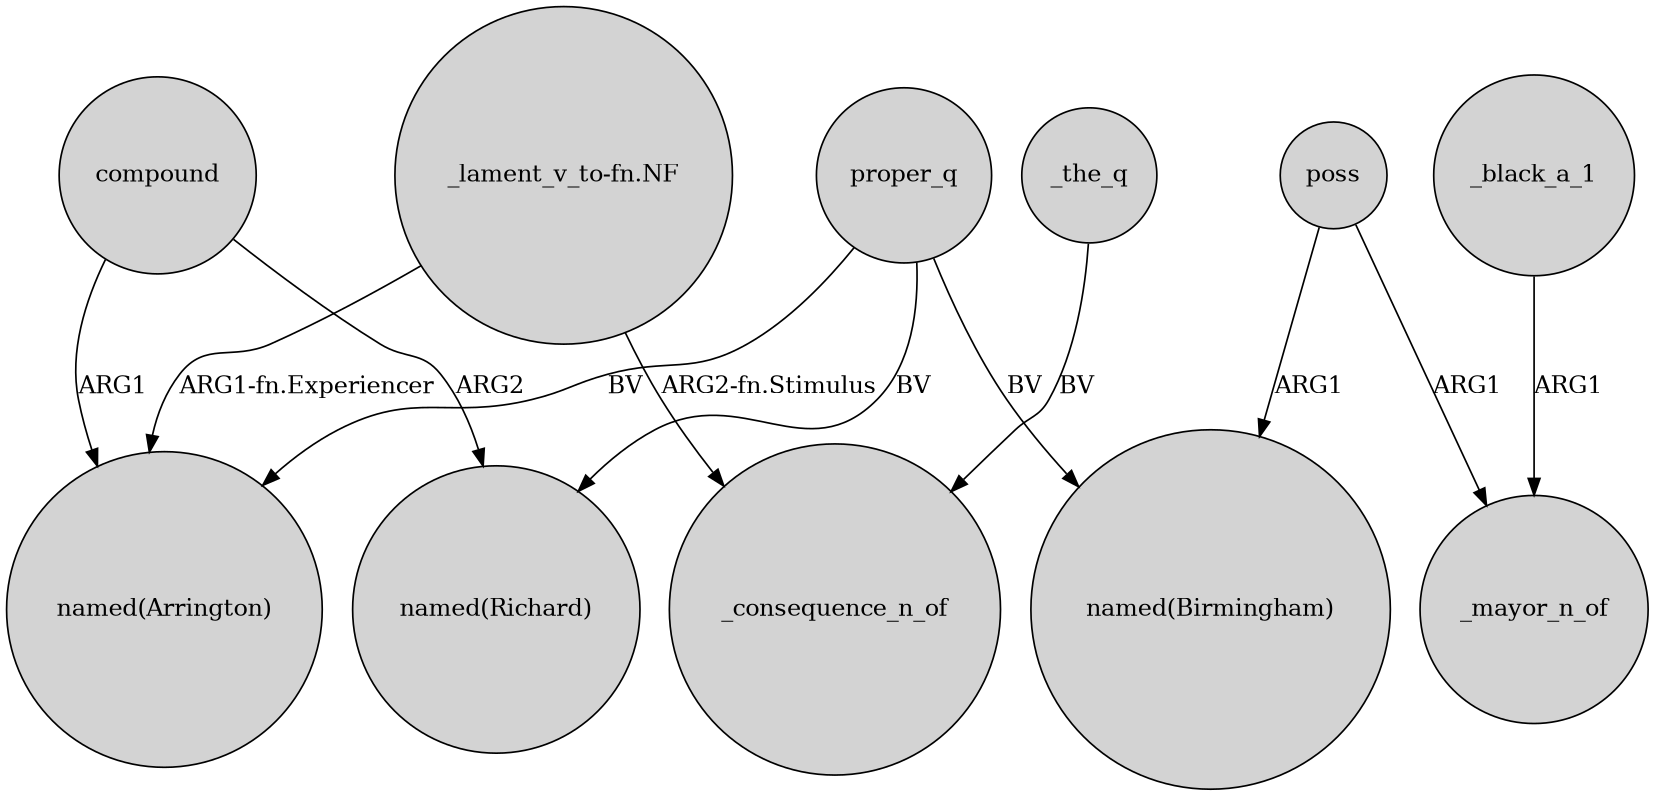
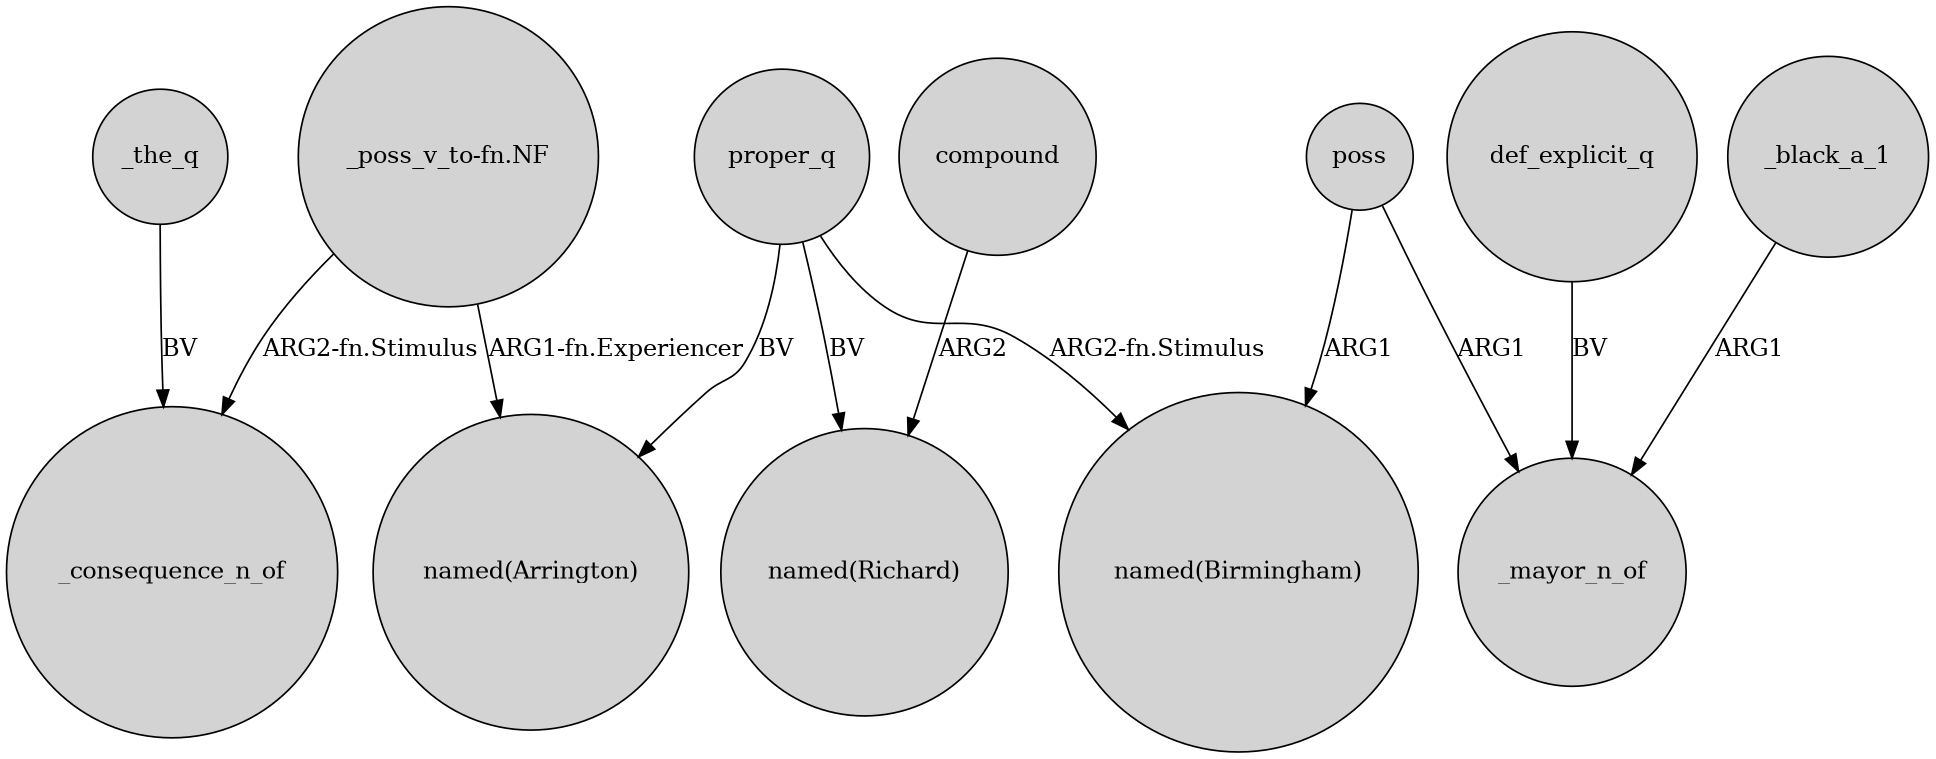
  digraph {
    node [shape=circle style=filled]
-   "_lament_v_to-fn.NF"
+   "_lament_v_to-fn.NF" [label="_poss_v_to-fn.NF"]
    "named(Arrington)"
    _consequence_n_of
    poss
    "named(Birmingham)"
    _mayor_n_of
    proper_q
    "named(Richard)"
    _the_q
+   def_explicit_q
    compound
    _black_a_1
    "_lament_v_to-fn.NF" -> "named(Arrington)" [label="ARG1-fn.Experiencer"]
    "_lament_v_to-fn.NF" -> _consequence_n_of [label="ARG2-fn.Stimulus"]
    poss -> "named(Birmingham)" [label=ARG1]
    poss -> _mayor_n_of [label=ARG1]
    proper_q -> "named(Arrington)" [label=BV]
-   proper_q -> "named(Birmingham)" [label=BV]
+   proper_q -> "named(Birmingham)" [label="ARG2-fn.Stimulus"]
    proper_q -> "named(Richard)" [label=BV]
    _the_q -> _consequence_n_of [label=BV]
-   compound -> "named(Arrington)" [label=ARG1]
+   def_explicit_q -> _mayor_n_of [label=BV]
    compound -> "named(Richard)" [label=ARG2]
    _black_a_1 -> _mayor_n_of [label=ARG1]
  }
